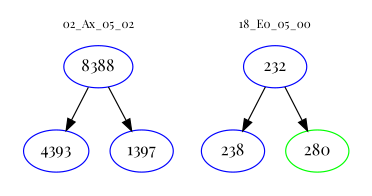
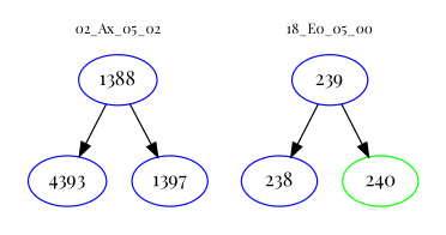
  digraph {
    fontname="Playfair Display"
    node [color=blue fontname="Playfair Display"]
    edge [color=black fontname="Playfair Display"]
-   n1 [label=8388]
+   n1 [label=1388]
    n2 [label=4393]
    n3 [label=1397]
-   n4 [label=232]
+   n4 [label=239]
    n5 [label=238]
-   n6 [color=green label=280]
+   n6 [color=green label=240]
    subgraph cluster_1 {
      color=white
      fontsize=10
      label="02_Ax_05_02"
      n1
      n2
      n3
    }
    subgraph cluster_2 {
      color=white
      fontsize=10
      label="18_E0_05_00"
      n4
      n5
      n6
    }
    n1 -> n2
    n1 -> n3
    n4 -> n5
    n4 -> n6
  }
